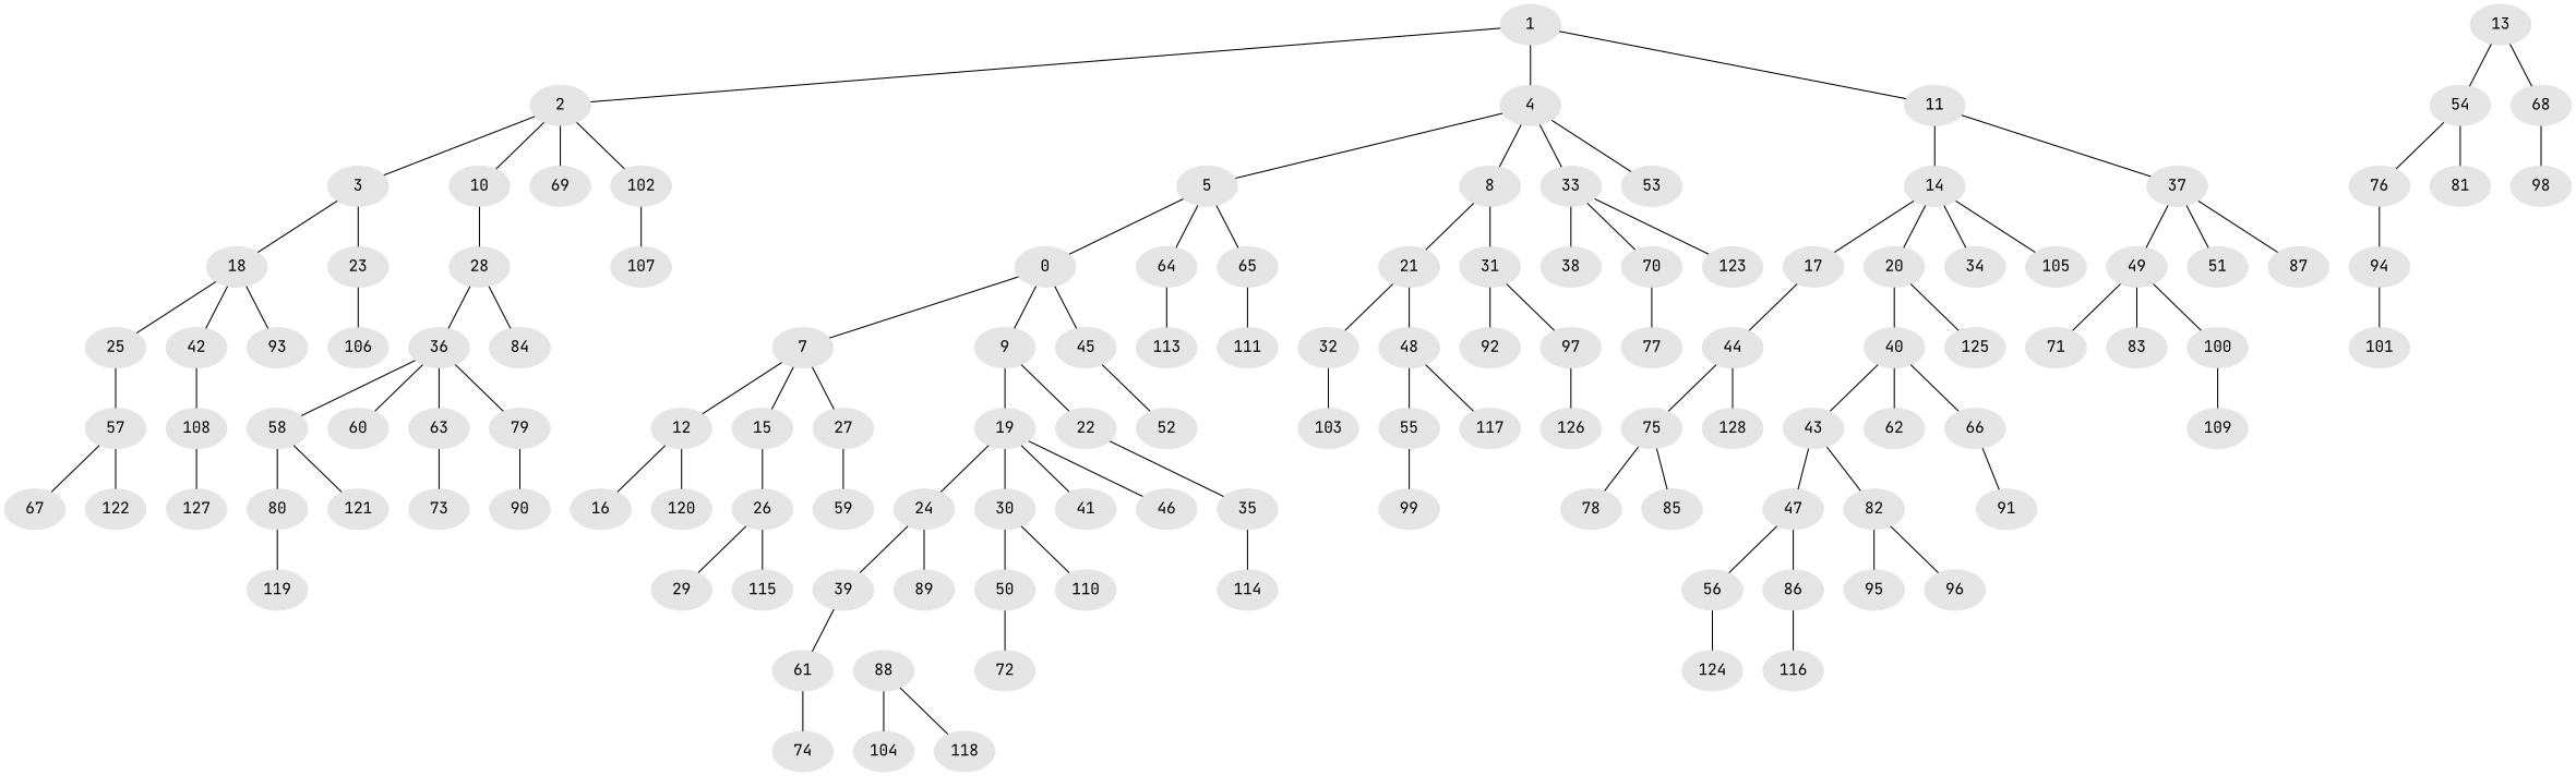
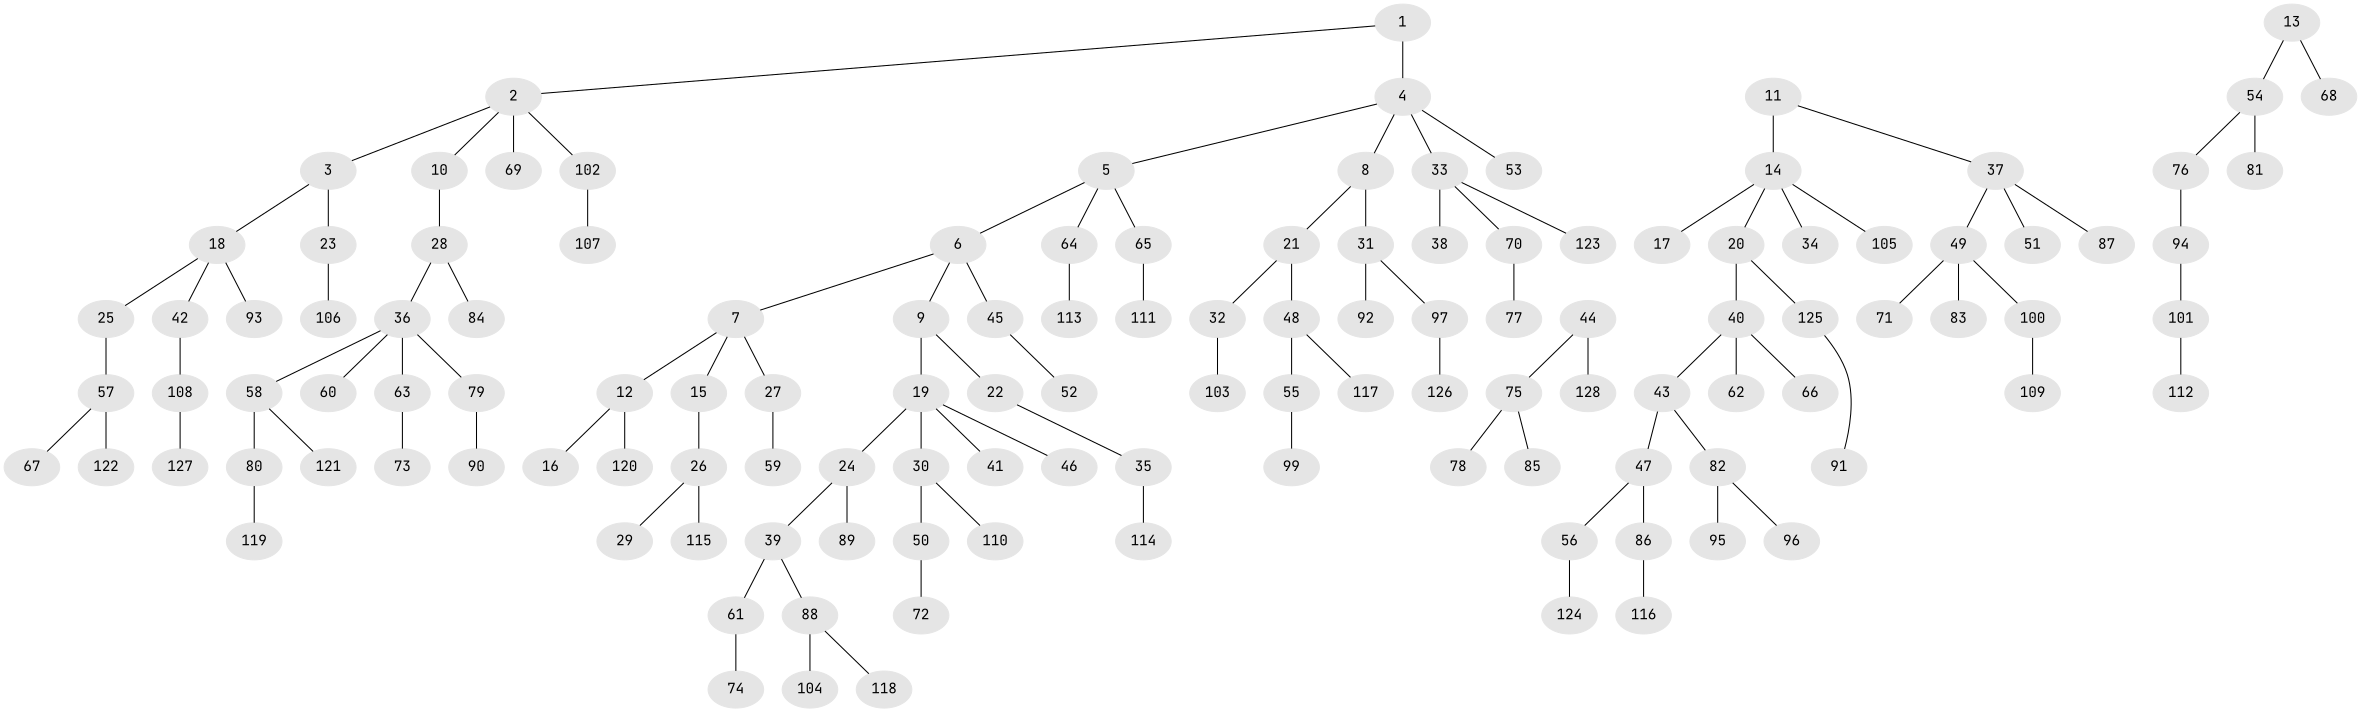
  graph {
    fontname="JetBrains Mono"
    node [color=gray90 fontname="JetBrains Mono" style=filled]
    edge [fontname="JetBrains Mono"]
    1
    2
    4
    11
    3
    10
    69
    102
    5
    8
    33
    53
    14
    37
    18
    23
    28
    107
    25
    42
    93
    106
-   6 [label=0]
+   6
    64
    65
    21
    31
    38
    70
    123
    7
    9
    45
    113
    111
    12
    15
    27
    19
    22
    52
    16
    120
    26
    59
    32
    48
    92
    97
    13
    54
    68
    24
    30
    41
    46
    35
    36
    84
    17
    20
    34
    105
    49
    51
    87
    76
    81
-   98
    44
    40
    125
    29
    115
    75
    128
    57
    108
    39
    89
    50
    110
    43
    62
    66
    103
    55
    117
    114
    61
    88
    67
    122
    58
    60
    63
    79
    72
    126
    77
    80
    121
    73
    90
    71
    83
    100
    74
    104
    118
    47
    82
    91
    127
    56
    86
    95
    96
    78
    85
    124
    116
    99
    109
    94
    119
    101
+   112
    1 -- 2
    1 -- 4
-   1 -- 11
    2 -- 3
    2 -- 10
    2 -- 69
    2 -- 102
    4 -- 5
    4 -- 8
    4 -- 33
    4 -- 53
    11 -- 14
    11 -- 37
    3 -- 18
    3 -- 23
    10 -- 28
    102 -- 107
    5 -- 6
    5 -- 64
    5 -- 65
    8 -- 21
    8 -- 31
    33 -- 38
    33 -- 70
    33 -- 123
    14 -- 17
    14 -- 20
    14 -- 34
    14 -- 105
    37 -- 49
    37 -- 51
    37 -- 87
    18 -- 25
    18 -- 42
    18 -- 93
    23 -- 106
    28 -- 36
    28 -- 84
    25 -- 57
    42 -- 108
    6 -- 7
    6 -- 9
    6 -- 45
    64 -- 113
    65 -- 111
    21 -- 32
    21 -- 48
    31 -- 92
    31 -- 97
    70 -- 77
    7 -- 12
    7 -- 15
    7 -- 27
    9 -- 19
    9 -- 22
    45 -- 52
    12 -- 16
    12 -- 120
    15 -- 26
    27 -- 59
    19 -- 24
    19 -- 30
    19 -- 41
    19 -- 46
    22 -- 35
    26 -- 29
    26 -- 115
    32 -- 103
    48 -- 55
    48 -- 117
    97 -- 126
    13 -- 54
    13 -- 68
    54 -- 76
    54 -- 81
-   68 -- 98
    24 -- 39
    24 -- 89
    30 -- 50
    30 -- 110
    35 -- 114
    36 -- 58
    36 -- 60
    36 -- 63
    36 -- 79
-   17 -- 44
    20 -- 40
    20 -- 125
    49 -- 71
    49 -- 83
    49 -- 100
    76 -- 94
    44 -- 75
    44 -- 128
    40 -- 43
    40 -- 62
    40 -- 66
    75 -- 78
    75 -- 85
    57 -- 67
    57 -- 122
    108 -- 127
    39 -- 61
+   39 -- 88
    50 -- 72
    43 -- 47
    43 -- 82
-   66 -- 91
+   125 -- 91
    55 -- 99
    61 -- 74
    88 -- 104
    88 -- 118
    58 -- 80
    58 -- 121
    63 -- 73
    79 -- 90
    80 -- 119
    100 -- 109
    47 -- 56
    47 -- 86
    82 -- 95
    82 -- 96
    56 -- 124
    86 -- 116
    94 -- 101
+   101 -- 112
  }
